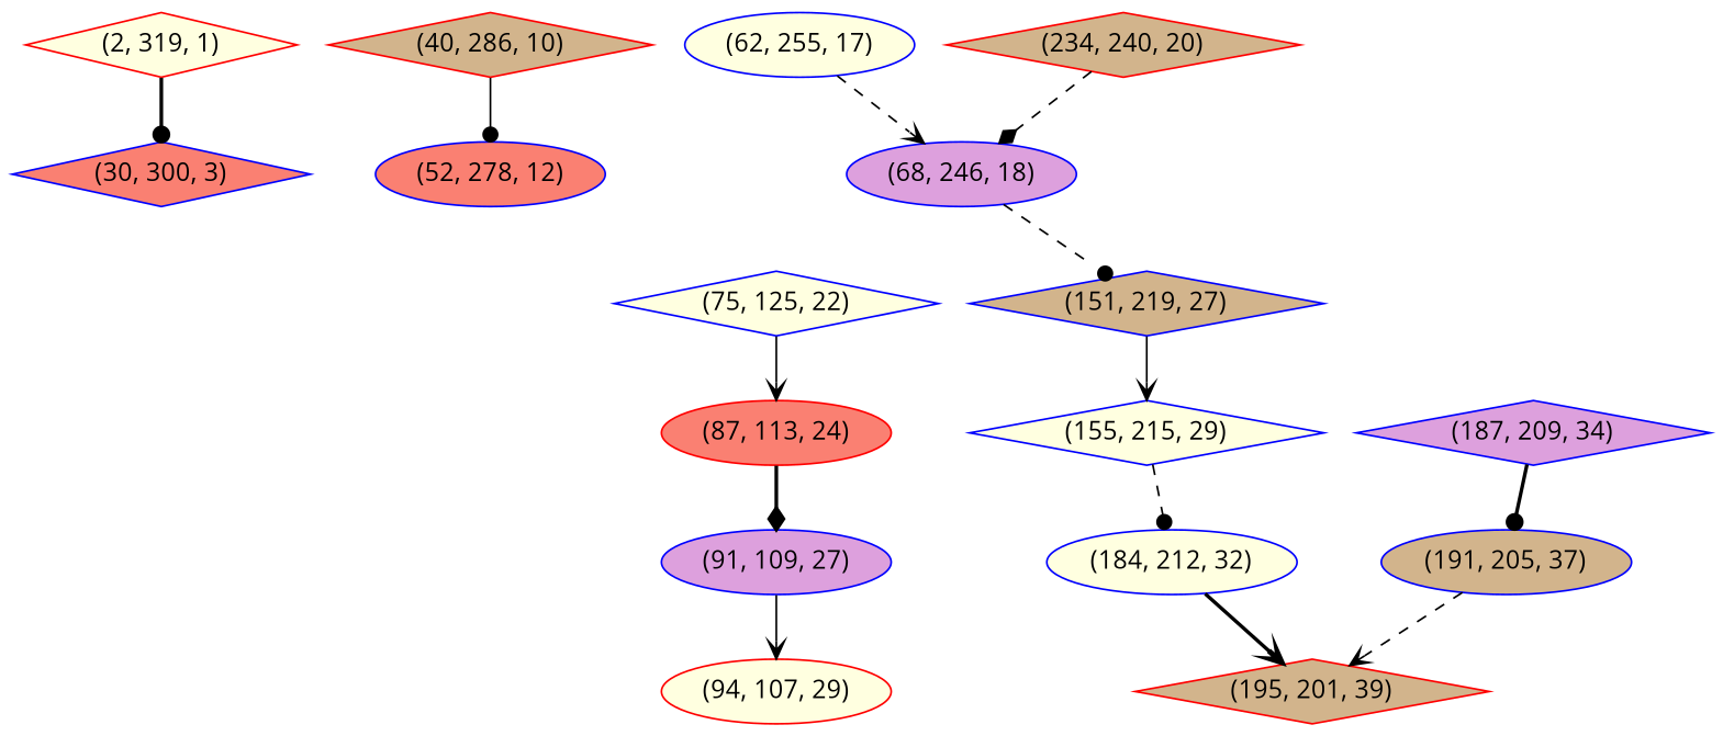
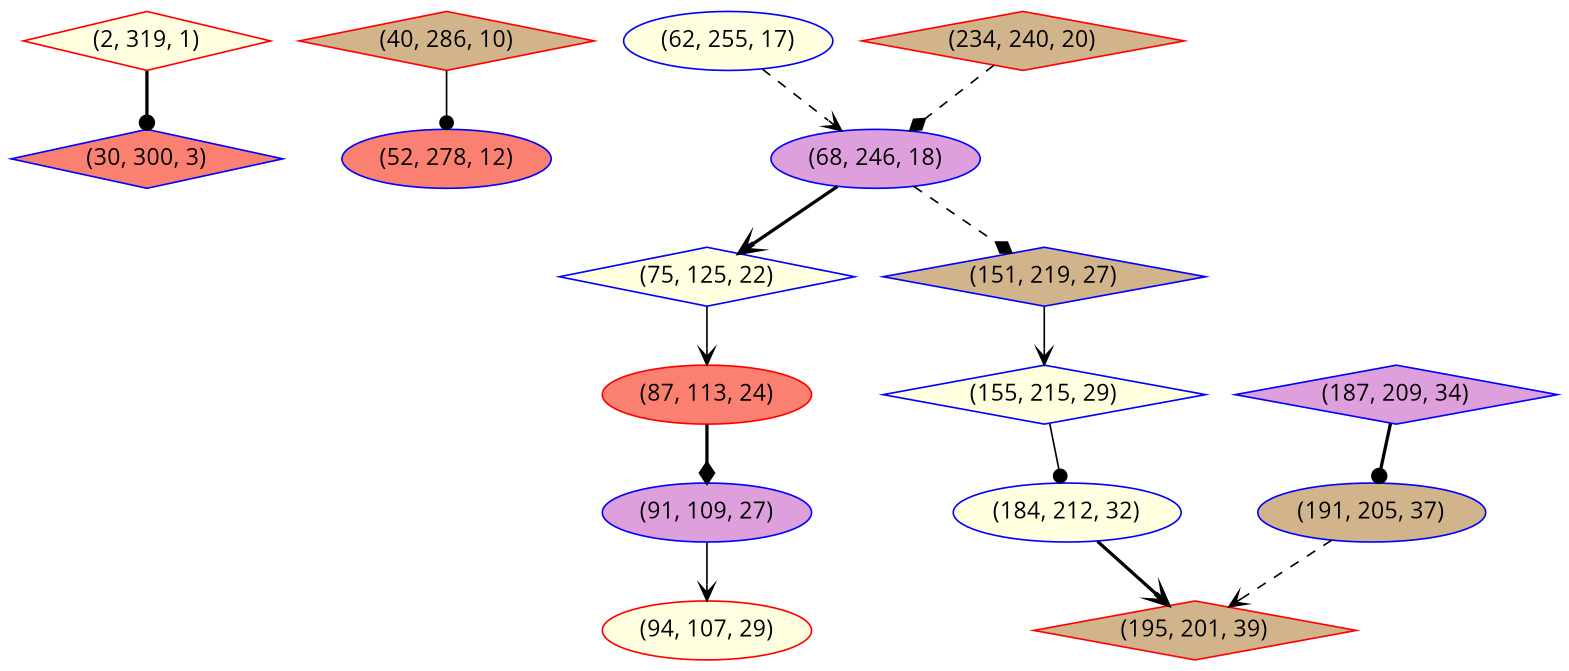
  digraph {
    fontname="Open Sans"
    node [color=blue fillcolor=lightyellow fontname="Open Sans" shape=diamond style=filled]
    edge [arrowhead=vee fontname="Open Sans" style=bold]
    "(2, 319, 1)" [color=red]
    "(30, 300, 3)" [fillcolor=salmon]
    "(40, 286, 10)" [color=red fillcolor=tan]
    "(52, 278, 12)" [fillcolor=salmon shape=ellipse]
    "(62, 255, 17)" [shape=ellipse]
    "(68, 246, 18)" [fillcolor=plum shape=ellipse]
    "(75, 125, 22)"
    "(151, 219, 27)" [fillcolor=tan]
    "(87, 113, 24)" [color=red fillcolor=salmon shape=ellipse]
    "(155, 215, 29)"
    "(234, 240, 20)" [color=red fillcolor=tan]
    "(91, 109, 27)" [fillcolor=plum shape=ellipse]
    "(94, 107, 29)" [color=red shape=ellipse]
    "(184, 212, 32)" [shape=ellipse]
    "(195, 201, 39)" [color=red fillcolor=tan]
    "(187, 209, 34)" [fillcolor=plum]
    "(191, 205, 37)" [fillcolor=tan shape=ellipse]
    "(2, 319, 1)" -> "(30, 300, 3)" [arrowhead=dot]
    "(40, 286, 10)" -> "(52, 278, 12)" [arrowhead=dot style=solid]
    "(62, 255, 17)" -> "(68, 246, 18)" [style=dashed]
-   "(68, 246, 18)" -> "(151, 219, 27)" [arrowhead=dot style=dashed]
+   "(68, 246, 18)" -> "(75, 125, 22)"
+   "(68, 246, 18)" -> "(151, 219, 27)" [arrowhead=diamond style=dashed]
    "(75, 125, 22)" -> "(87, 113, 24)" [style=solid]
    "(151, 219, 27)" -> "(155, 215, 29)" [style=solid]
    "(87, 113, 24)" -> "(91, 109, 27)" [arrowhead=diamond]
-   "(155, 215, 29)" -> "(184, 212, 32)" [arrowhead=dot style=dashed]
+   "(155, 215, 29)" -> "(184, 212, 32)" [arrowhead=dot style=solid]
    "(234, 240, 20)" -> "(68, 246, 18)" [arrowhead=diamond style=dashed]
    "(91, 109, 27)" -> "(94, 107, 29)" [style=solid]
    "(184, 212, 32)" -> "(195, 201, 39)"
    "(187, 209, 34)" -> "(191, 205, 37)" [arrowhead=dot]
    "(191, 205, 37)" -> "(195, 201, 39)" [style=dashed]
  }
